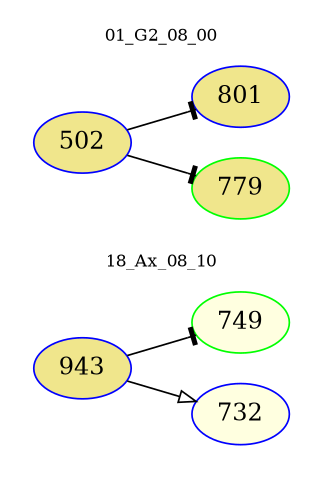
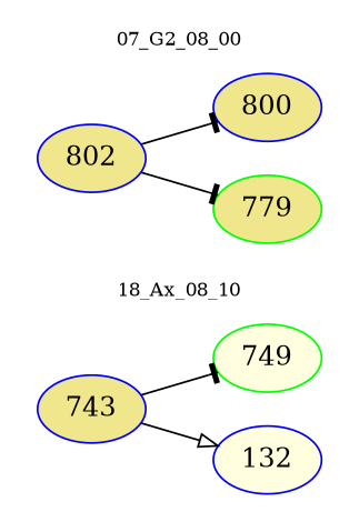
  digraph {
    rankdir=LR
    node [color=blue fillcolor=khaki style=filled]
    edge [arrowhead=tee color=black]
-   n1 [label=943]
-   n2 [fillcolor=lightyellow label=732]
+   n1 [label=743]
+   n2 [fillcolor=lightyellow label=132]
    n3 [color=green fillcolor=lightyellow label=749]
-   n4 [label=502]
+   n4 [label=802]
    n5 [color=green label=779]
-   n6 [label=801]
+   n6 [label=800]
    subgraph cluster_1 {
      color=white
      fontsize=10
      label="18_Ax_08_10"
      n1
      n2
      n3
    }
    subgraph cluster_2 {
      color=white
      fontsize=10
-     label="01_G2_08_00"
+     label="07_G2_08_00"
      n4
      n5
      n6
    }
    n1 -> n2 [arrowhead=onormal]
    n1 -> n3
    n4 -> n5
    n4 -> n6
  }
